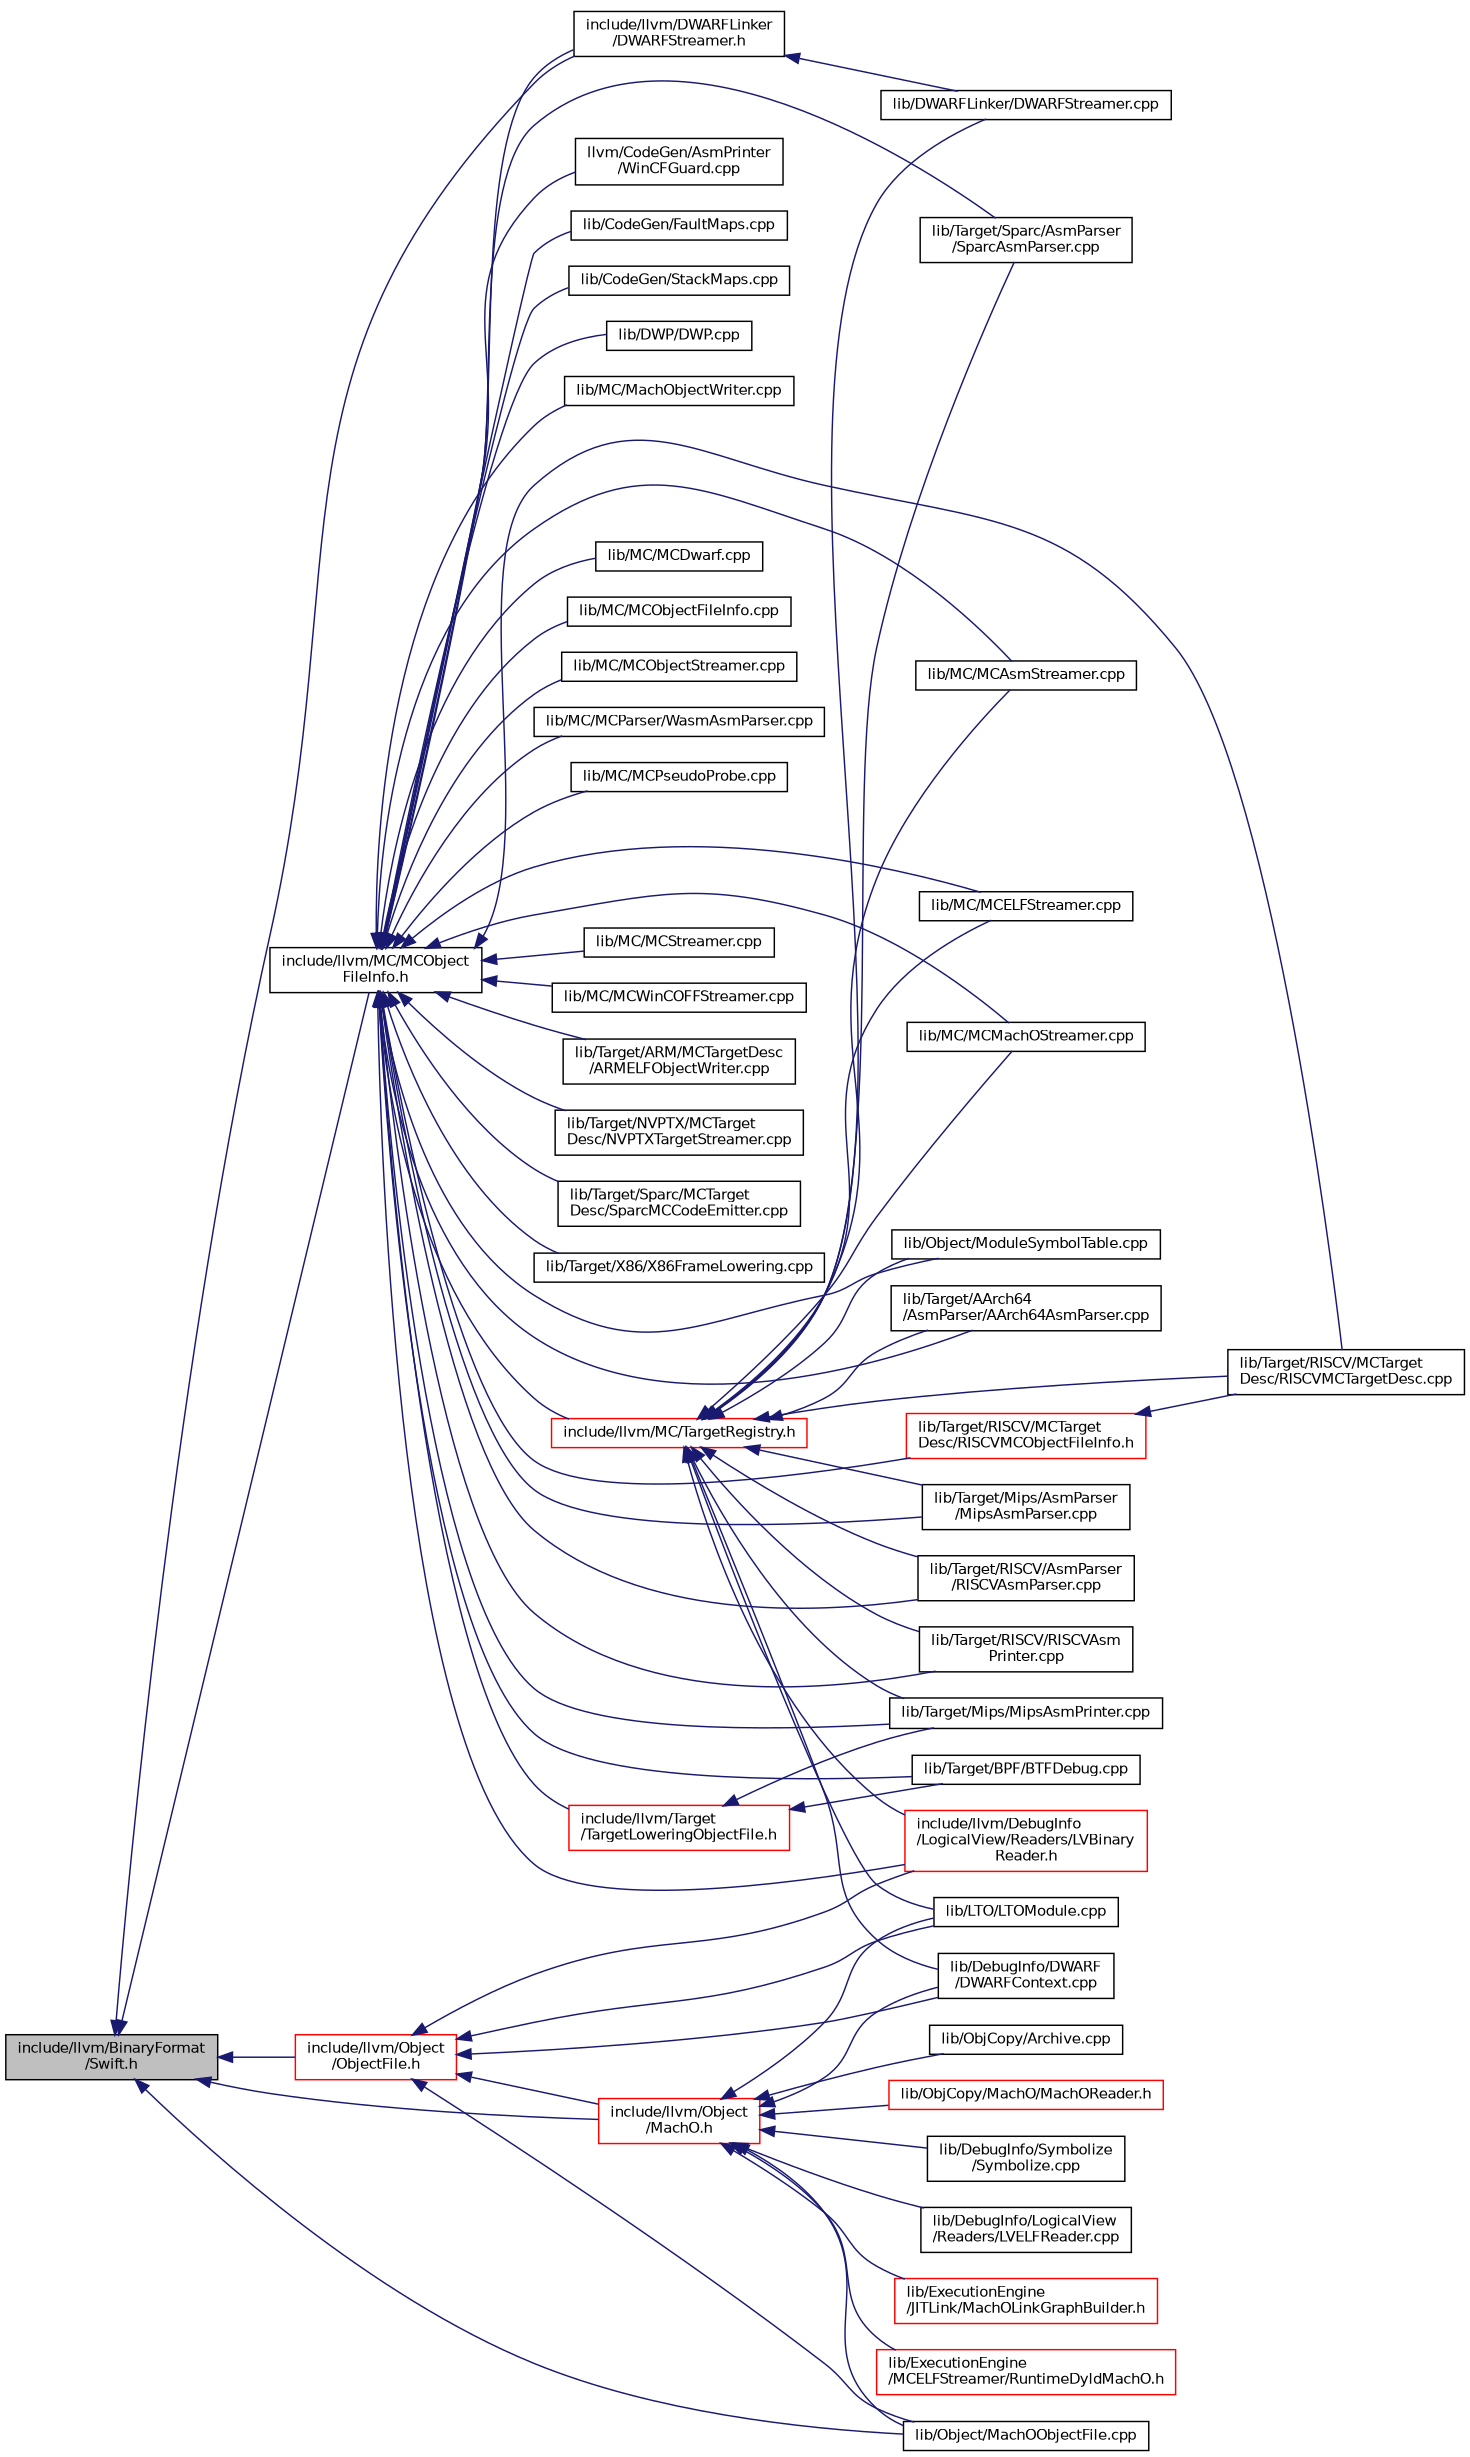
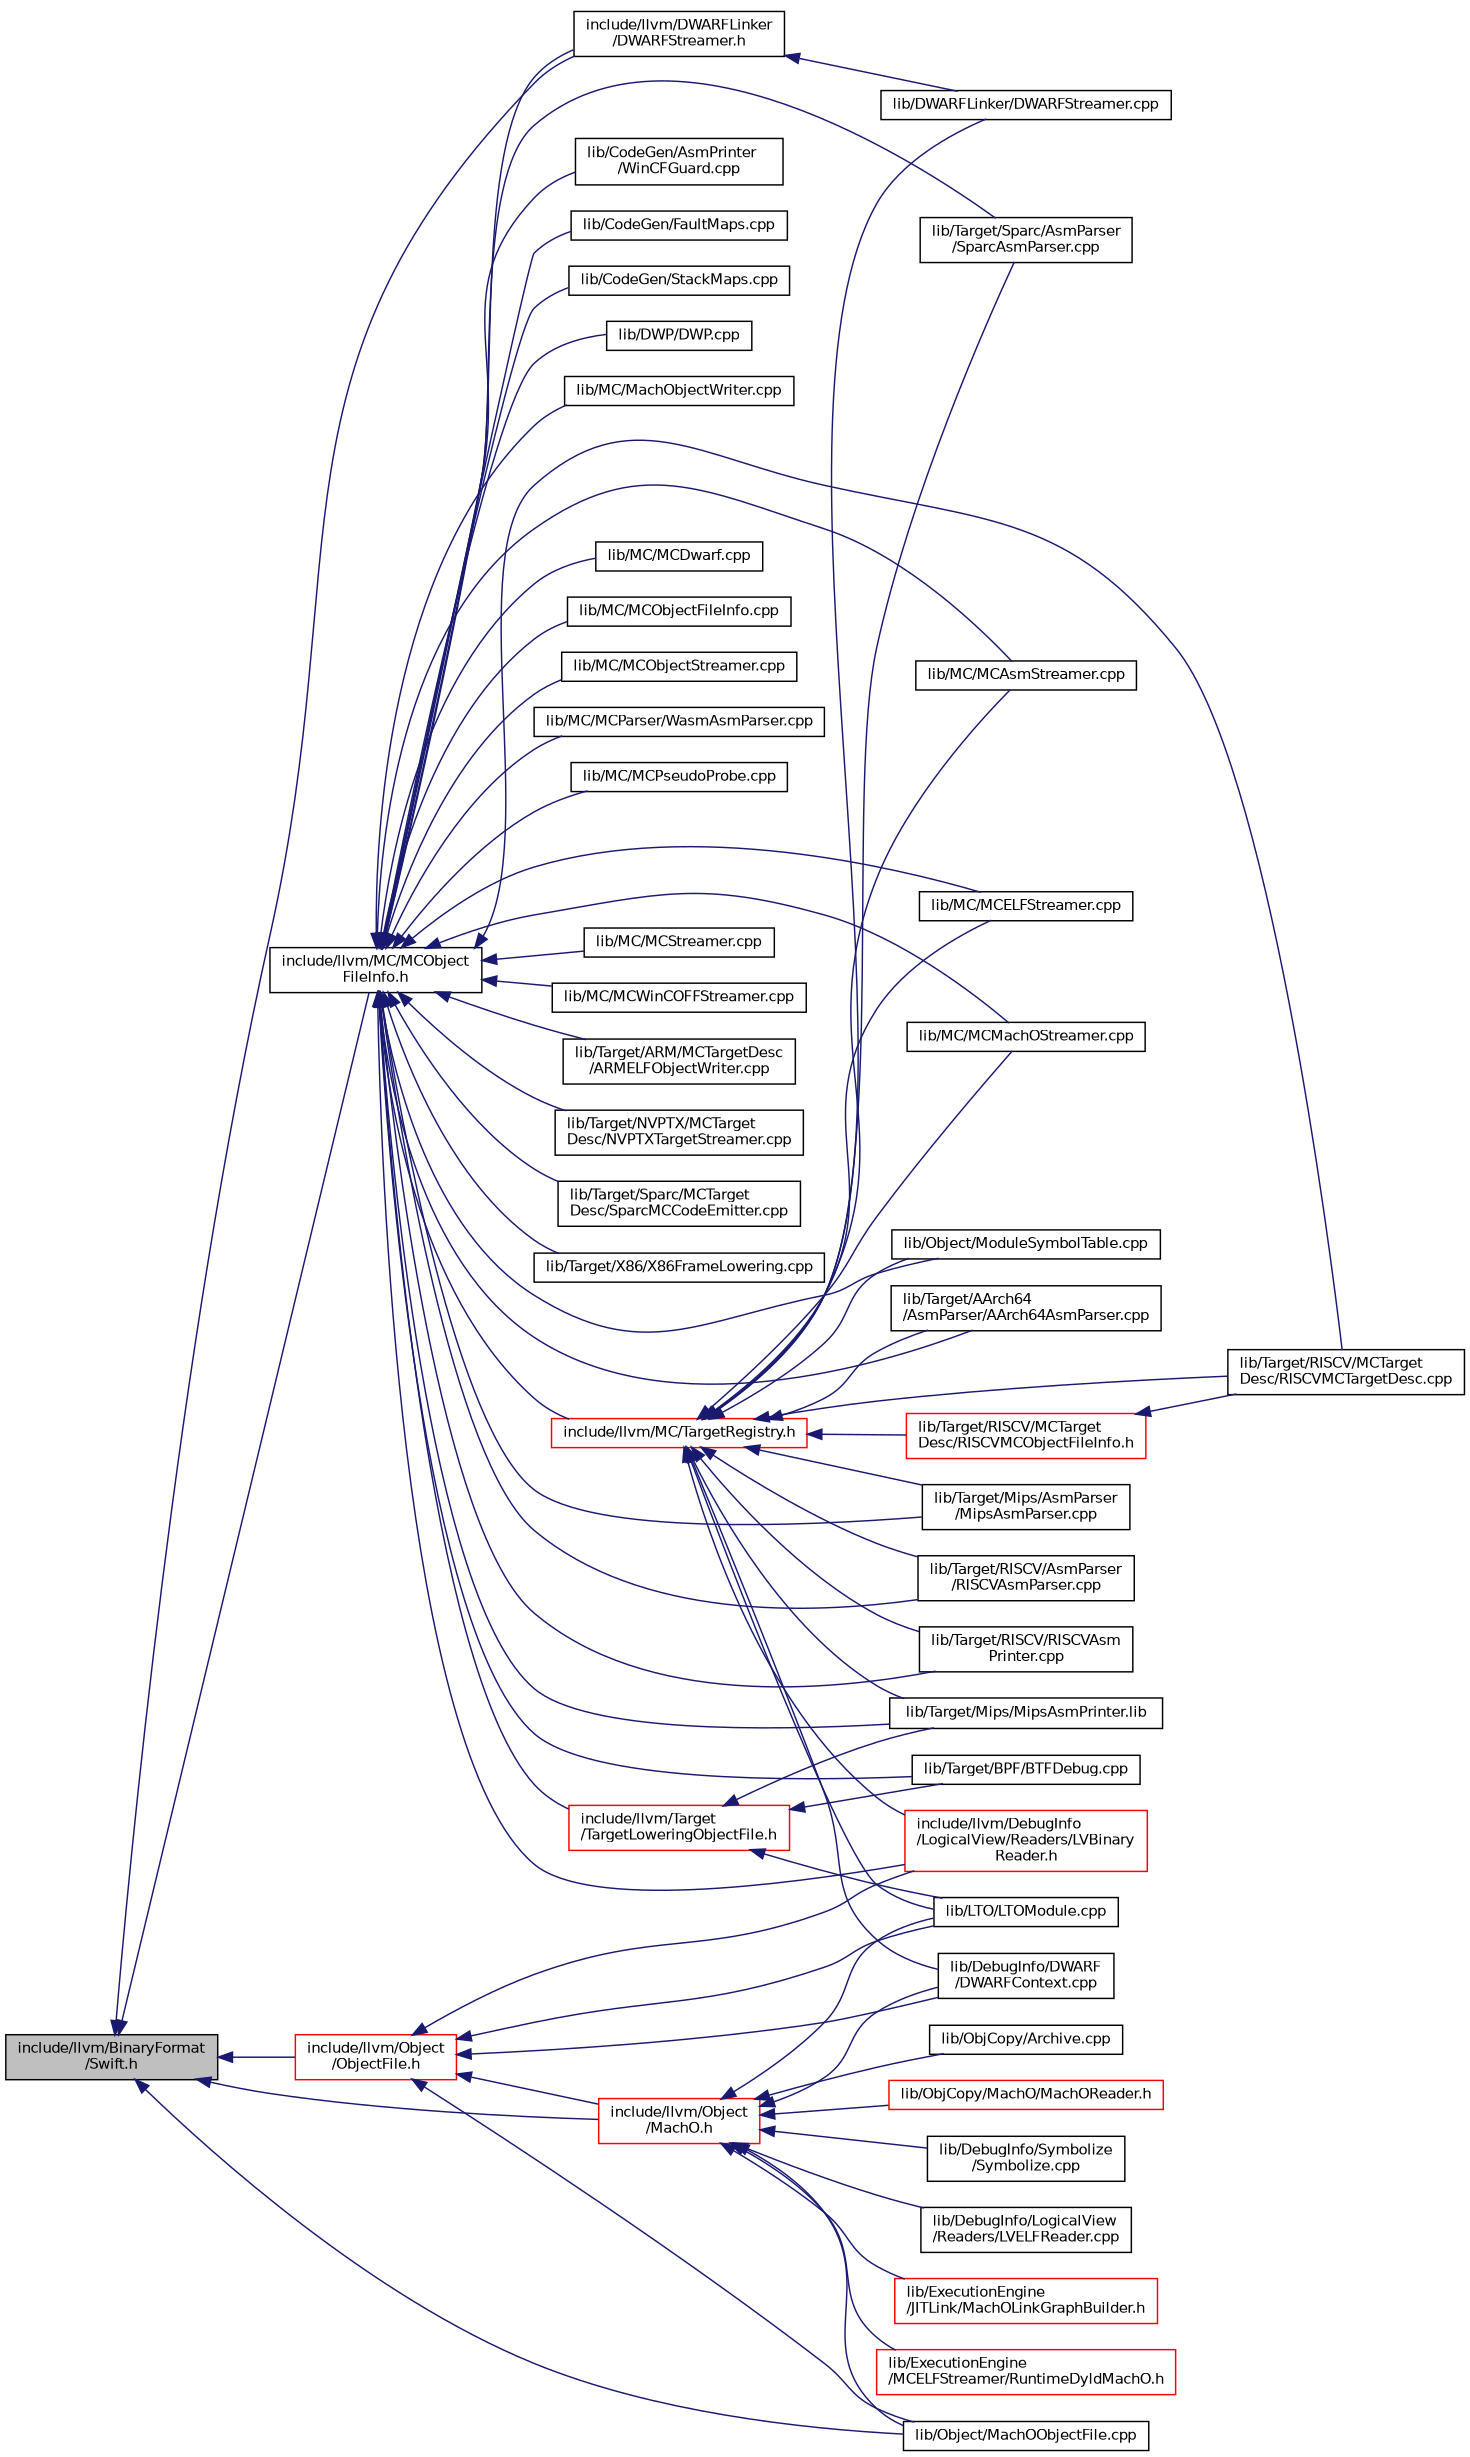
  digraph {
    rankdir=LR
    node [color=black fontname=Helvetica fontsize=10 shape=record]
    edge [color=midnightblue dir=back fontname=Helvetica fontsize=10 labelfontname=Helvetica labelfontsize=10 style=solid]
    n1 [fillcolor=grey75 fontcolor=black height=0.2 label="include/llvm/BinaryFormat\l/Swift.h" style=filled width=0.4]
    n2 [height=0.2 label="include/llvm/DWARFLinker\l/DWARFStreamer.h" width=0.4]
    n3 [height=0.2 label="include/llvm/MC/MCObject\lFileInfo.h" width=0.4]
    n4 [color=red height=0.2 label="include/llvm/Object\l/MachO.h" width=0.4]
    n5 [height=0.2 label="lib/Object/MachOObjectFile.cpp" width=0.4]
    n6 [color=red height=0.2 label="include/llvm/Object\l/ObjectFile.h" width=0.4]
    n7 [height=0.2 label="lib/DWARFLinker/DWARFStreamer.cpp" width=0.4]
    n8 [color=red height=0.2 label="include/llvm/DebugInfo\l/LogicalView/Readers/LVBinary\lReader.h" width=0.4]
    n9 [color=red height=0.2 label="include/llvm/MC/TargetRegistry.h" width=0.4]
    n10 [height=0.2 label="lib/MC/MCAsmStreamer.cpp" width=0.4]
    n11 [height=0.2 label="lib/MC/MCELFStreamer.cpp" width=0.4]
    n12 [height=0.2 label="lib/MC/MCMachOStreamer.cpp" width=0.4]
    n13 [height=0.2 label="lib/Object/ModuleSymbolTable.cpp" width=0.4]
    n14 [height=0.2 label="lib/Target/AArch64\l/AsmParser/AArch64AsmParser.cpp" width=0.4]
    n15 [height=0.2 label="lib/Target/Mips/AsmParser\l/MipsAsmParser.cpp" width=0.4]
-   n16 [height=0.2 label="lib/Target/Mips/MipsAsmPrinter.cpp" width=0.4]
+   n16 [height=0.2 label="lib/Target/Mips/MipsAsmPrinter.lib" width=0.4]
    n17 [height=0.2 label="lib/Target/RISCV/AsmParser\l/RISCVAsmParser.cpp" width=0.4]
    n18 [height=0.2 label="lib/Target/RISCV/MCTarget\lDesc/RISCVMCTargetDesc.cpp" width=0.4]
    n19 [height=0.2 label="lib/Target/RISCV/RISCVAsm\lPrinter.cpp" width=0.4]
    n20 [height=0.2 label="lib/Target/Sparc/AsmParser\l/SparcAsmParser.cpp" width=0.4]
    n21 [color=red height=0.2 label="include/llvm/Target\l/TargetLoweringObjectFile.h" width=0.4]
    n22 [height=0.2 label="lib/Target/BPF/BTFDebug.cpp" width=0.4]
-   n23 [height=0.2 label="llvm/CodeGen/AsmPrinter\l/WinCFGuard.cpp" width=0.4]
+   n23 [height=0.2 label="lib/CodeGen/AsmPrinter\l/WinCFGuard.cpp" width=0.4]
    n24 [height=0.2 label="lib/CodeGen/FaultMaps.cpp" width=0.4]
    n25 [height=0.2 label="lib/CodeGen/StackMaps.cpp" width=0.4]
    n26 [height=0.2 label="lib/DWP/DWP.cpp" width=0.4]
    n27 [height=0.2 label="lib/MC/MachObjectWriter.cpp" width=0.4]
    n28 [height=0.2 label="lib/MC/MCDwarf.cpp" width=0.4]
    n29 [height=0.2 label="lib/MC/MCObjectFileInfo.cpp" width=0.4]
    n30 [height=0.2 label="lib/MC/MCObjectStreamer.cpp" width=0.4]
    n31 [height=0.2 label="lib/MC/MCParser/WasmAsmParser.cpp" width=0.4]
    n32 [height=0.2 label="lib/MC/MCPseudoProbe.cpp" width=0.4]
    n33 [height=0.2 label="lib/MC/MCStreamer.cpp" width=0.4]
    n34 [height=0.2 label="lib/MC/MCWinCOFFStreamer.cpp" width=0.4]
    n35 [height=0.2 label="lib/Target/ARM/MCTargetDesc\l/ARMELFObjectWriter.cpp" width=0.4]
    n36 [height=0.2 label="lib/Target/NVPTX/MCTarget\lDesc/NVPTXTargetStreamer.cpp" width=0.4]
    n37 [color=red height=0.2 label="lib/Target/RISCV/MCTarget\lDesc/RISCVMCObjectFileInfo.h" width=0.4]
    n38 [height=0.2 label="lib/Target/Sparc/MCTarget\lDesc/SparcMCCodeEmitter.cpp" width=0.4]
    n39 [height=0.2 label="lib/Target/X86/X86FrameLowering.cpp" width=0.4]
    n40 [height=0.2 label="lib/DebugInfo/DWARF\l/DWARFContext.cpp" width=0.4]
    n41 [height=0.2 label="lib/LTO/LTOModule.cpp" width=0.4]
    n42 [height=0.2 label="lib/DebugInfo/Symbolize\l/Symbolize.cpp" width=0.4]
    n43 [height=0.2 label="lib/DebugInfo/LogicalView\l/Readers/LVELFReader.cpp" width=0.4]
    n44 [color=red height=0.2 label="lib/ExecutionEngine\l/JITLink/MachOLinkGraphBuilder.h" width=0.4]
    n45 [color=red height=0.2 label="lib/ExecutionEngine\l/MCELFStreamer/RuntimeDyldMachO.h" width=0.4]
    n46 [height=0.2 label="lib/ObjCopy/Archive.cpp" width=0.4]
    n47 [color=red height=0.2 label="lib/ObjCopy/MachO/MachOReader.h" width=0.4]
    n1 -> n2
    n1 -> n3
    n1 -> n4
    n1 -> n5
    n1 -> n6
    n2 -> n7
    n3 -> n2
    n3 -> n8
    n3 -> n9
    n3 -> n10
    n3 -> n11
    n3 -> n12
    n3 -> n13
    n3 -> n14
    n3 -> n15
    n3 -> n16
    n3 -> n17
    n3 -> n18
    n3 -> n19
    n3 -> n20
    n3 -> n21
    n3 -> n22
    n3 -> n23
    n3 -> n24
    n3 -> n25
    n3 -> n26
    n3 -> n27
    n3 -> n28
    n3 -> n29
    n3 -> n30
    n3 -> n31
    n3 -> n32
    n3 -> n33
    n3 -> n34
    n3 -> n35
    n3 -> n36
-   n3 -> n37
+   n9 -> n37
    n3 -> n38
    n3 -> n39
    n4 -> n5
    n4 -> n40
    n4 -> n41
    n4 -> n42
    n4 -> n43
    n4 -> n44
    n4 -> n45
    n4 -> n46
    n4 -> n47
    n6 -> n4
    n6 -> n5
    n6 -> n8
    n6 -> n40
    n6 -> n41
    n9 -> n7
    n9 -> n8
    n9 -> n10
    n9 -> n11
    n9 -> n12
    n9 -> n13
    n9 -> n14
    n9 -> n15
    n9 -> n16
    n9 -> n17
    n9 -> n18
    n9 -> n19
    n9 -> n20
    n9 -> n40
    n9 -> n41
    n21 -> n16
    n21 -> n22
+   n21 -> n41
    n37 -> n18
  }
